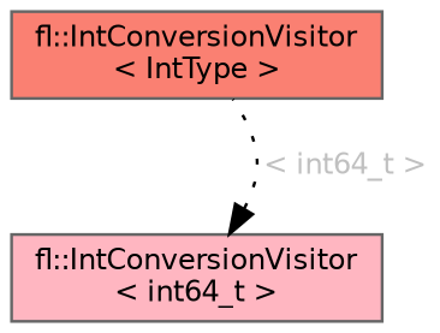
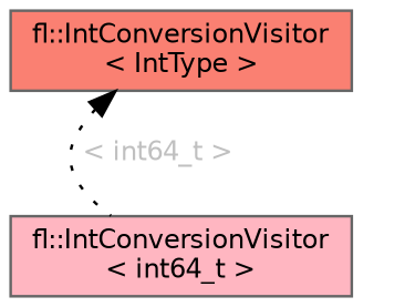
  digraph {
    node [color=gray40 fontname=Helvetica fontsize=10 shape=box style=filled]
    n1 [fillcolor=salmon fontcolor=black height=0.2 label="fl::IntConversionVisitor\l\< IntType \>" width=0.4]
    n2 [fillcolor=lightpink height=0.2 label="fl::IntConversionVisitor\l\< int64_t \>" width=0.4]
-   n2 -> n1 [color=black dir=back fontcolor=grey fontname=Helvetica fontsize=10 label=" \< int64_t \>" labelfontname=Helvetica labelfontsize=10 style=dotted]
+   n1 -> n2 [color=black dir=back fontcolor=grey fontname=Helvetica fontsize=10 label=" \< int64_t \>" labelfontname=Helvetica labelfontsize=10 style=dotted]
  }
